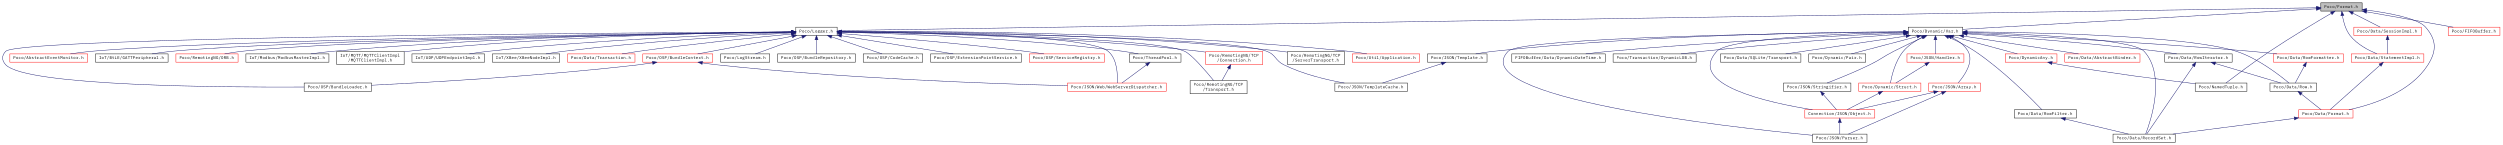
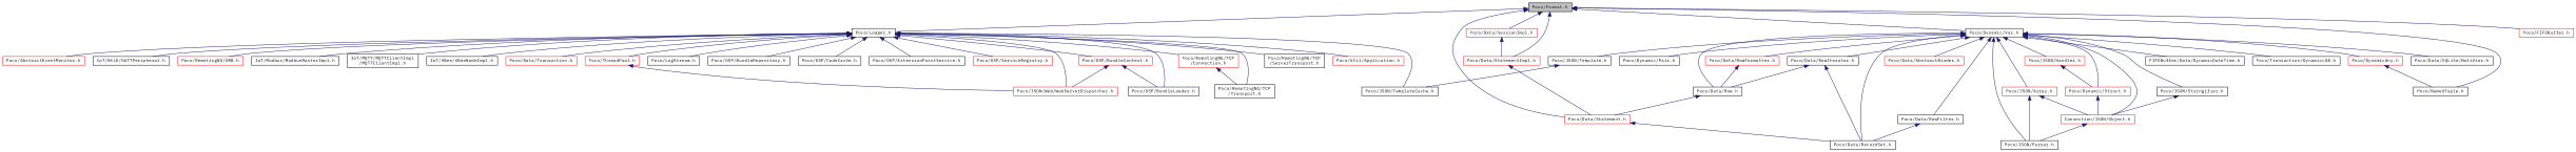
  digraph {
    fontname="IBM Plex Mono"
    node [color=black fillcolor=white fontname="IBM Plex Mono" fontsize=10 shape=record style=filled]
    edge [color=midnightblue dir=back fontname="IBM Plex Mono" fontsize=10 labelfontname=Helvetica labelfontsize=10 style=solid]
    n1 [fillcolor=grey75 fontcolor=black height=0.2 label="Poco/Format.h" width=0.4]
    n2 [height=0.2 label="Poco/Logger.h" width=0.4]
    n3 [height=0.2 label="Poco/Dynamic/Var.h" width=0.4]
-   n4 [color=red height=0.2 label="Poco/Data/Format.h" width=0.4]
+   n4 [color=red height=0.2 label="Poco/Data/Statement.h" width=0.4]
    n5 [height=0.2 label="Poco/NamedTuple.h" width=0.4]
    n6 [color=red height=0.2 label="Poco/Data/SessionImpl.h" width=0.4]
    n7 [color=red height=0.2 label="Poco/Data/StatementImpl.h" width=0.4]
    n8 [color=red height=0.2 label="Poco/FIFOBuffer.h" width=0.4]
-   n9 [height=0.2 label="Poco/ThreadPool.h" width=0.4]
+   n9 [color=red height=0.2 label="Poco/ThreadPool.h" width=0.4]
    n10 [color=red height=0.2 label="Poco/JSON/Web/WebServerDispatcher.h" width=0.4]
    n11 [color=red height=0.2 label="Poco/AbstractEventMonitor.h" width=0.4]
    n12 [height=0.2 label="IoT/BtLE/GATTPeripheral.h" width=0.4]
    n13 [color=red height=0.2 label="Poco/RemotingNG/ORB.h" width=0.4]
    n14 [height=0.2 label="IoT/Modbus/ModbusMasterImpl.h" width=0.4]
    n15 [height=0.2 label="IoT/MQTT/MQTTClientImpl\l/MQTTClientImpl.h" width=0.4]
-   n16 [height=0.2 label="IoT/UDP/UDPEndpointImpl.h" width=0.4]
    n17 [color=red height=0.2 label="Poco/OSP/BundleContext.h" width=0.4]
    n18 [height=0.2 label="Poco/OSP/BundleLoader.h" width=0.4]
    n19 [height=0.2 label="IoT/XBee/XBeeNodeImpl.h" width=0.4]
    n20 [color=red height=0.2 label="Poco/Data/Transaction.h" width=0.4]
    n21 [height=0.2 label="Poco/JSON/TemplateCache.h" width=0.4]
    n22 [height=0.2 label="Poco/LogStream.h" width=0.4]
    n23 [height=0.2 label="Poco/OSP/BundleRepository.h" width=0.4]
    n24 [height=0.2 label="Poco/OSP/CodeCache.h" width=0.4]
    n25 [height=0.2 label="Poco/OSP/ExtensionPointService.h" width=0.4]
    n26 [color=red height=0.2 label="Poco/OSP/ServiceRegistry.h" width=0.4]
    n27 [color=red height=0.2 label="Poco/RemotingNG/TCP\l/Connection.h" width=0.4]
    n28 [height=0.2 label="Poco/RemotingNG/TCP\l/Transport.h" width=0.4]
    n29 [height=0.2 label="Poco/RemotingNG/TCP\l/ServerTransport.h" width=0.4]
    n30 [color=red height=0.2 label="Poco/Util/Application.h" width=0.4]
    n31 [color=red height=0.2 label="Poco/Data/AbstractBinder.h" width=0.4]
    n32 [color=red height=0.2 label="Poco/Data/RowFormatter.h" width=0.4]
    n33 [height=0.2 label="Poco/Data/Row.h" width=0.4]
    n34 [height=0.2 label="Poco/Data/RecordSet.h" width=0.4]
    n35 [height=0.2 label="Poco/Data/RowIterator.h" width=0.4]
    n36 [height=0.2 label="FIFOBuffer/Data/DynamicDateTime.h" width=0.4]
    n37 [height=0.2 label="Poco/Transaction/DynamicLOB.h" width=0.4]
    n38 [height=0.2 label="Poco/Data/RowFilter.h" width=0.4]
    n39 [color=red height=0.2 label="Poco/DynamicAny.h" width=0.4]
-   n40 [height=0.2 label="Poco/Data/SQLite/Transport.h" width=0.4]
+   n40 [height=0.2 label="Poco/Data/SQLite/Notifier.h" width=0.4]
    n41 [height=0.2 label="Poco/Dynamic/Pair.h" width=0.4]
    n42 [color=red height=0.2 label="Poco/Dynamic/Struct.h" width=0.4]
    n43 [color=red height=0.2 label="Poco/JSON/Handler.h" width=0.4]
    n44 [color=red height=0.2 label="Connection/JSON/Object.h" width=0.4]
    n45 [height=0.2 label="Poco/JSON/Parser.h" width=0.4]
    n46 [color=red height=0.2 label="Poco/JSON/Array.h" width=0.4]
    n47 [height=0.2 label="Poco/JSON/Stringifier.h" width=0.4]
    n48 [height=0.2 label="Poco/JSON/Template.h" width=0.4]
    n1 -> n2
    n1 -> n3
    n1 -> n4
    n1 -> n5
    n1 -> n6
    n1 -> n7
    n1 -> n8
    n2 -> n9
    n2 -> n10
    n2 -> n11
    n2 -> n12
    n2 -> n13
    n2 -> n14
    n2 -> n15
-   n2 -> n16
    n2 -> n17
    n2 -> n18
    n2 -> n19
    n2 -> n20
    n2 -> n21
    n2 -> n22
    n2 -> n23
    n2 -> n24
    n2 -> n25
    n2 -> n26
    n2 -> n27
    n2 -> n28
    n2 -> n29
    n2 -> n30
    n3 -> n31
    n3 -> n32
    n3 -> n33
    n3 -> n34
    n3 -> n35
    n3 -> n36
    n3 -> n37
    n3 -> n38
    n3 -> n39
    n3 -> n40
    n3 -> n41
    n3 -> n42
    n3 -> n43
    n3 -> n44
    n3 -> n45
    n3 -> n46
    n3 -> n47
    n3 -> n48
    n4 -> n34
    n6 -> n7
    n7 -> n4
    n9 -> n10
    n17 -> n10
    n17 -> n18
    n27 -> n28
    n32 -> n33
    n33 -> n4
    n35 -> n33
    n35 -> n34
    n38 -> n34
    n39 -> n5
    n42 -> n44
    n43 -> n42
    n44 -> n45
    n46 -> n44
    n46 -> n45
    n47 -> n44
    n48 -> n21
  }
